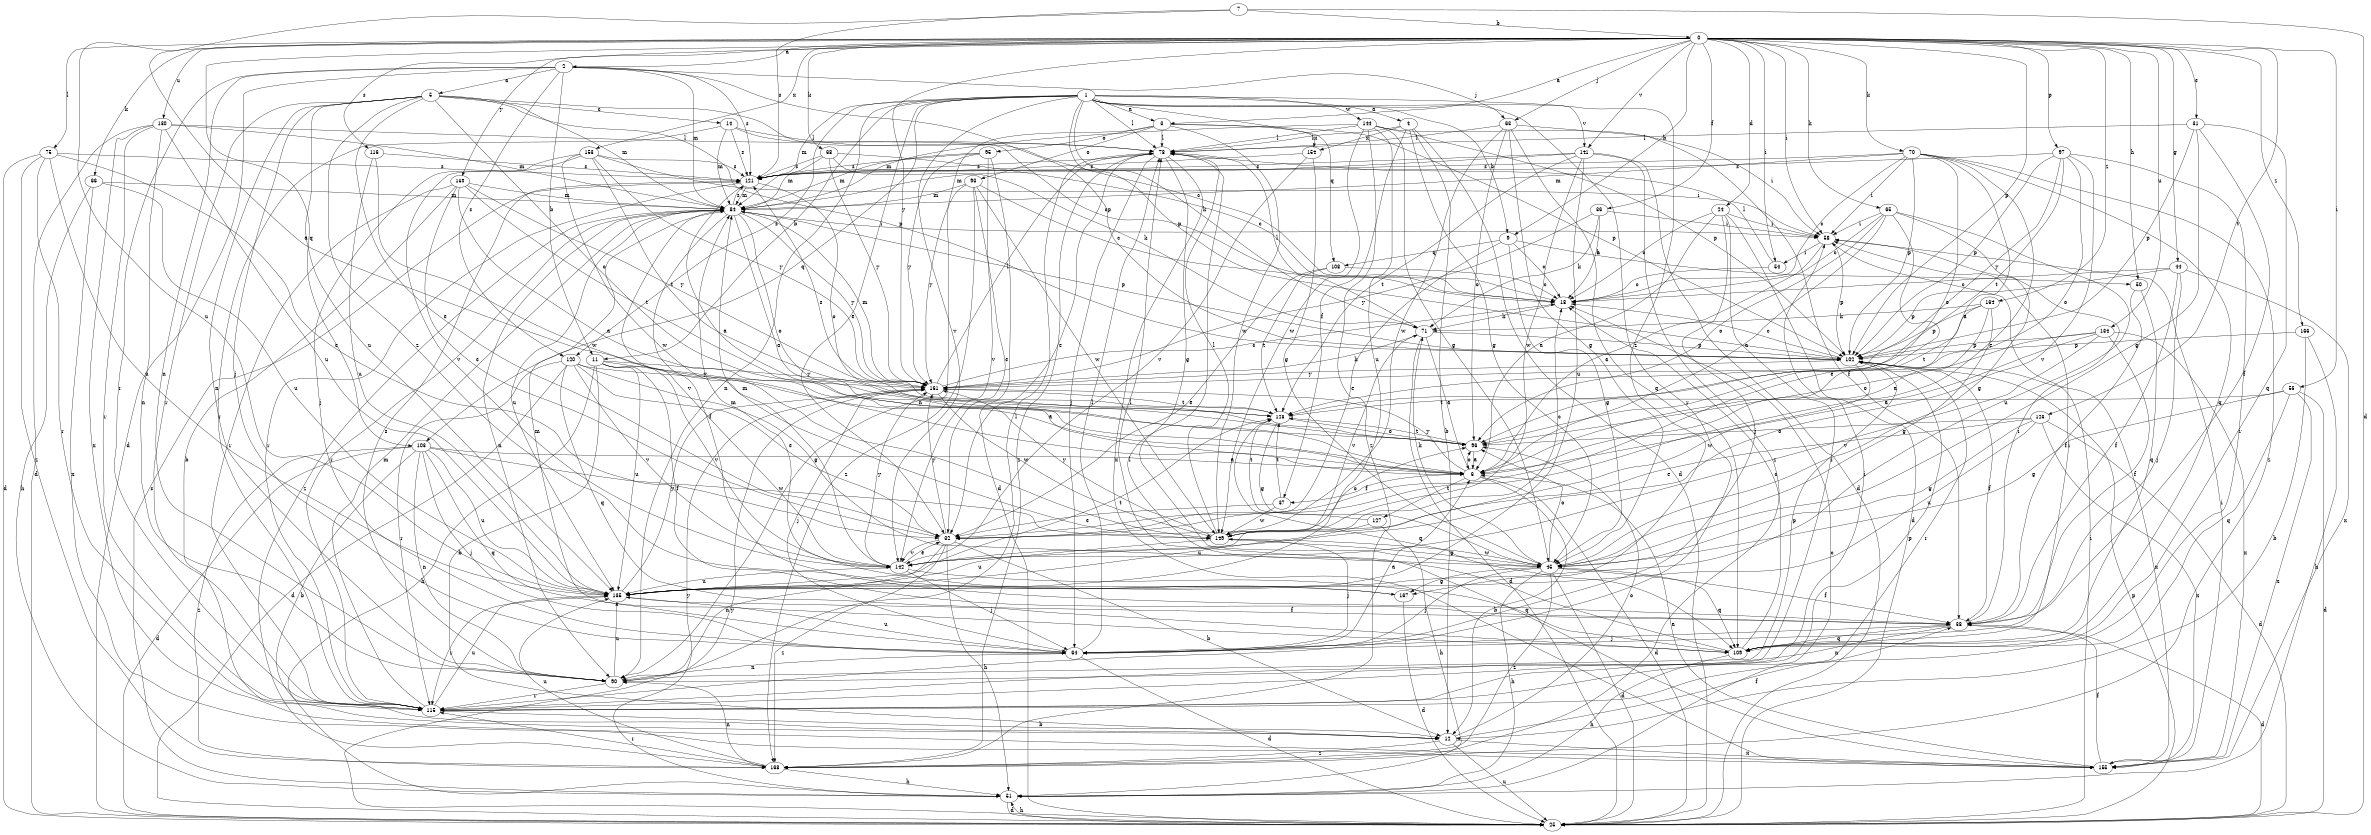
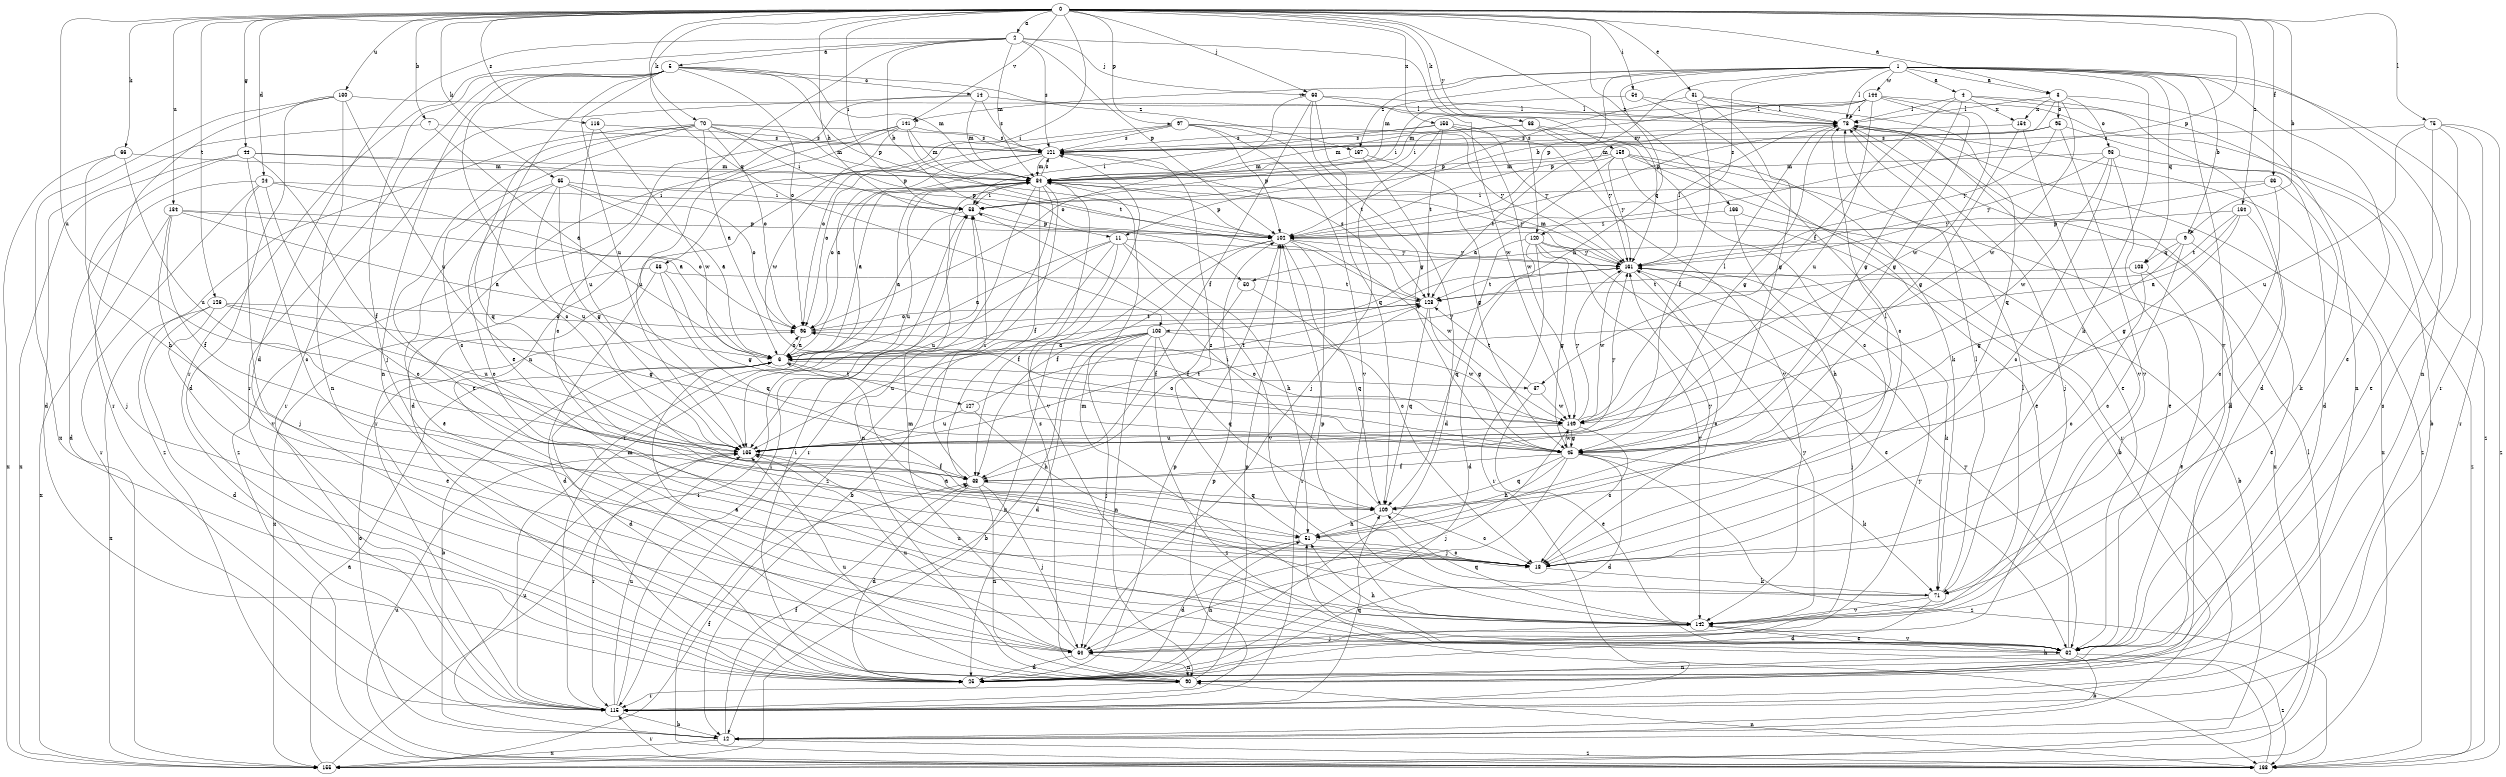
  strict digraph {
    0
    2
    3
    7
    9
    24
    31
    36
    44
    50
    54
    56
    58
    63
    65
    66
    68
    70
    75
    97
    102
    103
    116
    126
    130
    134
    135
    141
    153
    159
    161
    164
    166
    11
    84
    90
    115
    120
    5
    25
    121
    78
    93
    95
    149
    154
    6
    32
    108
    45
    18
    64
    38
    109
    71
    155
    128
    96
    51
    168
    142
    12
    1
    4
    144
    167
    37
    14
    127
    0 -> 2 [label=a]
    0 -> 3 [label=a]
-   7 -> 0 [label=b]
+   0 -> 7 [label=b]
    0 -> 9 [label=b]
    0 -> 24 [label=d]
    0 -> 31 [label=e]
    0 -> 36 [label=f]
    0 -> 44 [label=g]
    0 -> 50 [label=h]
    0 -> 54 [label=i]
    0 -> 56 [label=i]
    0 -> 58 [label=i]
    0 -> 63 [label=j]
    0 -> 65 [label=k]
    0 -> 66 [label=k]
    0 -> 68 [label=k]
    0 -> 70 [label=k]
    0 -> 75 [label=l]
    0 -> 97 [label=p]
    0 -> 102 [label=p]
    0 -> 103 [label=q]
    0 -> 116 [label=s]
    0 -> 126 [label=t]
    0 -> 130 [label=u]
    0 -> 134 [label=u]
    0 -> 135 [label=u]
    0 -> 141 [label=v]
    0 -> 153 [label=x]
    0 -> 159 [label=y]
    0 -> 161 [label=y]
    0 -> 164 [label=z]
    0 -> 166 [label=z]
    2 -> 63 [label=j]
    2 -> 102 [label=p]
    2 -> 11 [label=b]
    2 -> 84 [label=m]
    2 -> 90 [label=n]
    2 -> 115 [label=r]
    2 -> 120 [label=s]
    2 -> 5 [label=a]
    2 -> 25 [label=d]
    2 -> 121 [label=s]
    3 -> 102 [label=p]
    3 -> 90 [label=n]
    3 -> 78 [label=l]
    3 -> 93 [label=o]
    3 -> 95 [label=o]
    3 -> 149 [label=w]
    3 -> 154 [label=x]
    7 -> 25 [label=d]
    7 -> 121 [label=s]
    7 -> 6 [label=a]
    9 -> 50 [label=h]
    9 -> 32 [label=e]
    9 -> 108 [label=q]
    9 -> 45 [label=g]
    9 -> 18 [label=c]
    24 -> 58 [label=i]
    24 -> 115 [label=r]
    24 -> 25 [label=d]
    24 -> 6 [label=a]
    24 -> 18 [label=c]
    24 -> 64 [label=j]
    31 -> 102 [label=p]
    31 -> 78 [label=l]
    31 -> 45 [label=g]
    31 -> 38 [label=f]
    31 -> 109 [label=q]
    36 -> 58 [label=i]
    36 -> 161 [label=y]
    36 -> 18 [label=c]
    36 -> 71 [label=k]
    44 -> 102 [label=p]
-   130 -> 84 [label=m]
+   44 -> 84 [label=m]
    44 -> 18 [label=c]
    44 -> 64 [label=j]
    44 -> 38 [label=f]
    44 -> 155 [label=x]
    50 -> 38 [label=f]
    50 -> 109 [label=q]
-   58 -> 54 [label=i]
+   54 -> 58 [label=i]
    54 -> 78 [label=l]
    54 -> 18 [label=c]
    56 -> 25 [label=d]
    56 -> 45 [label=g]
    56 -> 109 [label=q]
    56 -> 155 [label=x]
    56 -> 128 [label=t]
    58 -> 102 [label=p]
    58 -> 6 [label=a]
    63 -> 78 [label=l]
    63 -> 149 [label=w]
    63 -> 45 [label=g]
    63 -> 38 [label=f]
    63 -> 109 [label=q]
    63 -> 96 [label=o]
    65 -> 58 [label=i]
    65 -> 135 [label=u]
    65 -> 6 [label=a]
    65 -> 32 [label=e]
    65 -> 45 [label=g]
    65 -> 18 [label=c]
    65 -> 96 [label=o]
    66 -> 135 [label=u]
    66 -> 84 [label=m]
    66 -> 155 [label=x]
    66 -> 51 [label=h]
    68 -> 161 [label=y]
    68 -> 84 [label=m]
    68 -> 121 [label=s]
    68 -> 18 [label=c]
    68 -> 71 [label=k]
    70 -> 58 [label=i]
    70 -> 102 [label=p]
    70 -> 84 [label=m]
    70 -> 121 [label=s]
    70 -> 6 [label=a]
    70 -> 32 [label=e]
    70 -> 18 [label=c]
    70 -> 109 [label=q]
    70 -> 96 [label=o]
    70 -> 168 [label=z]
    75 -> 135 [label=u]
    75 -> 115 [label=r]
-   75 -> 25 [label=d]
+   75 -> 25 [label=s]
    75 -> 121 [label=s]
    75 -> 32 [label=e]
    75 -> 168 [label=z]
    97 -> 102 [label=p]
    97 -> 161 [label=y]
    97 -> 115 [label=r]
    97 -> 121 [label=s]
    97 -> 128 [label=t]
    97 -> 96 [label=o]
    97 -> 142 [label=v]
    102 -> 161 [label=y]
    102 -> 115 [label=r]
    102 -> 149 [label=w]
    102 -> 18 [label=c]
    102 -> 38 [label=f]
    102 -> 155 [label=x]
    103 -> 135 [label=u]
    103 -> 90 [label=n]
    103 -> 25 [label=d]
    103 -> 149 [label=w]
    103 -> 6 [label=a]
    103 -> 64 [label=j]
    103 -> 109 [label=q]
    103 -> 168 [label=z]
    103 -> 12 [label=b]
    116 -> 135 [label=u]
    116 -> 121 [label=s]
    116 -> 149 [label=w]
    126 -> 135 [label=u]
    126 -> 25 [label=d]
    126 -> 32 [label=e]
    126 -> 45 [label=g]
    126 -> 155 [label=x]
    126 -> 96 [label=o]
    130 -> 135 [label=u]
    130 -> 90 [label=n]
    130 -> 115 [label=r]
    130 -> 25 [label=d]
    130 -> 78 [label=l]
    130 -> 155 [label=x]
    134 -> 102 [label=p]
    134 -> 6 [label=a]
    134 -> 38 [label=f]
    134 -> 155 [label=x]
    134 -> 96 [label=o]
    134 -> 142 [label=v]
    135 -> 161 [label=y]
    135 -> 115 [label=r]
    135 -> 38 [label=f]
    135 -> 128 [label=t]
    141 -> 135 [label=u]
    141 -> 84 [label=m]
    141 -> 25 [label=d]
    141 -> 121 [label=s]
    141 -> 149 [label=w]
    141 -> 128 [label=t]
    141 -> 168 [label=z]
    153 -> 58 [label=i]
    153 -> 161 [label=y]
    153 -> 121 [label=s]
    153 -> 149 [label=w]
    153 -> 64 [label=j]
    153 -> 128 [label=t]
    153 -> 142 [label=v]
    159 -> 161 [label=y]
    159 -> 84 [label=m]
    159 -> 115 [label=r]
    159 -> 6 [label=a]
    159 -> 32 [label=e]
+   159 -> 155 [label=x]
    159 -> 128 [label=t]
    159 -> 12 [label=b]
    161 -> 84 [label=m]
    161 -> 78 [label=l]
    161 -> 149 [label=w]
    161 -> 18 [label=c]
    161 -> 64 [label=j]
    161 -> 71 [label=k]
    161 -> 128 [label=t]
    164 -> 102 [label=p]
    164 -> 6 [label=a]
    164 -> 45 [label=g]
    164 -> 71 [label=k]
    164 -> 128 [label=t]
-   166 -> 102 [label=p]
+   166 -> 102 [label=z]
    166 -> 51 [label=h]
    166 -> 12 [label=b]
    11 -> 135 [label=u]
    11 -> 161 [label=y]
    11 -> 6 [label=a]
    11 -> 38 [label=f]
    11 -> 51 [label=h]
    11 -> 142 [label=v]
    11 -> 12 [label=b]
    84 -> 58 [label=i]
    84 -> 102 [label=p]
    84 -> 135 [label=u]
    84 -> 161 [label=y]
    84 -> 90 [label=n]
    84 -> 115 [label=r]
    84 -> 121 [label=s]
    84 -> 6 [label=a]
    84 -> 38 [label=f]
    84 -> 96 [label=o]
    84 -> 168 [label=z]
    84 -> 142 [label=v]
    90 -> 102 [label=p]
    90 -> 135 [label=u]
    90 -> 115 [label=r]
    90 -> 121 [label=s]
    90 -> 78 [label=l]
    115 -> 58 [label=i]
    115 -> 102 [label=p]
    115 -> 135 [label=u]
    115 -> 84 [label=m]
+   115 -> 109 [label=q]
    115 -> 12 [label=b]
    120 -> 161 [label=y]
    120 -> 115 [label=r]
    120 -> 25 [label=d]
    120 -> 32 [label=e]
    120 -> 45 [label=g]
    120 -> 109 [label=q]
    120 -> 142 [label=v]
    5 -> 102 [label=p]
    5 -> 135 [label=u]
    5 -> 84 [label=m]
    5 -> 90 [label=n]
    5 -> 115 [label=r]
    5 -> 32 [label=e]
    5 -> 18 [label=c]
    5 -> 64 [label=j]
    5 -> 96 [label=o]
    5 -> 167 [label=z]
    5 -> 14 [label=c]
    25 -> 58 [label=i]
    25 -> 102 [label=p]
    25 -> 161 [label=y]
    25 -> 51 [label=h]
    121 -> 84 [label=m]
    121 -> 115 [label=r]
    121 -> 6 [label=a]
    121 -> 96 [label=o]
    78 -> 121 [label=s]
    78 -> 32 [label=e]
    78 -> 45 [label=g]
    78 -> 64 [label=j]
    78 -> 155 [label=x]
    78 -> 168 [label=z]
    93 -> 161 [label=y]
    93 -> 84 [label=m]
    93 -> 149 [label=w]
    93 -> 32 [label=e]
    93 -> 18 [label=c]
    93 -> 168 [label=z]
    95 -> 161 [label=y]
    95 -> 84 [label=m]
    95 -> 25 [label=d]
    95 -> 121 [label=s]
    95 -> 142 [label=v]
    149 -> 135 [label=u]
    149 -> 161 [label=y]
    149 -> 78 [label=l]
    149 -> 45 [label=g]
    149 -> 18 [label=c]
    149 -> 64 [label=j]
    149 -> 96 [label=o]
    154 -> 121 [label=s]
    154 -> 45 [label=g]
    154 -> 142 [label=v]
    6 -> 161 [label=y]
    6 -> 25 [label=d]
    6 -> 96 [label=o]
    6 -> 12 [label=b]
    6 -> 37 [label=f]
    6 -> 127 [label=t]
    32 -> 161 [label=y]
    32 -> 90 [label=n]
    32 -> 51 [label=h]
    32 -> 168 [label=z]
    32 -> 142 [label=v]
    32 -> 12 [label=b]
    108 -> 32 [label=e]
    108 -> 18 [label=c]
    108 -> 128 [label=t]
    45 -> 25 [label=d]
    45 -> 149 [label=w]
    45 -> 64 [label=j]
    45 -> 38 [label=f]
    45 -> 109 [label=q]
    45 -> 71 [label=k]
    45 -> 96 [label=o]
    45 -> 51 [label=h]
    45 -> 168 [label=z]
    18 -> 71 [label=k]
    64 -> 135 [label=u]
    64 -> 84 [label=m]
    64 -> 90 [label=n]
    64 -> 25 [label=d]
    64 -> 78 [label=l]
    64 -> 6 [label=a]
    38 -> 58 [label=i]
    38 -> 90 [label=n]
    38 -> 25 [label=d]
    38 -> 64 [label=j]
    38 -> 109 [label=q]
    109 -> 58 [label=i]
    109 -> 78 [label=l]
    109 -> 18 [label=c]
    109 -> 51 [label=h]
    71 -> 102 [label=p]
    71 -> 25 [label=d]
    71 -> 78 [label=l]
    71 -> 6 [label=a]
    71 -> 142 [label=v]
    155 -> 58 [label=i]
    155 -> 78 [label=l]
    155 -> 6 [label=a]
    155 -> 38 [label=f]
    128 -> 121 [label=s]
    128 -> 45 [label=g]
    128 -> 109 [label=q]
    128 -> 96 [label=o]
    96 -> 6 [label=a]
    96 -> 128 [label=t]
    51 -> 161 [label=y]
    51 -> 25 [label=d]
    51 -> 121 [label=s]
    51 -> 18 [label=c]
    168 -> 135 [label=u]
    168 -> 90 [label=n]
    168 -> 115 [label=r]
    168 -> 51 [label=h]
    142 -> 135 [label=u]
    142 -> 161 [label=y]
    142 -> 84 [label=m]
    142 -> 32 [label=e]
    142 -> 64 [label=j]
    142 -> 109 [label=q]
-   12 -> 25 [label=u]
+   12 -> 135 [label=u]
    12 -> 38 [label=f]
    12 -> 155 [label=x]
    12 -> 96 [label=o]
    12 -> 168 [label=z]
    1 -> 3 [label=a]
    1 -> 9 [label=b]
    1 -> 102 [label=p]
    1 -> 103 [label=q]
    1 -> 141 [label=v]
    1 -> 11 [label=b]
    1 -> 84 [label=m]
    1 -> 90 [label=n]
    1 -> 115 [label=r]
    1 -> 120 [label=s]
    1 -> 78 [label=l]
    1 -> 32 [label=e]
    1 -> 108 [label=q]
    1 -> 71 [label=k]
    1 -> 142 [label=v]
    1 -> 4 [label=a]
    1 -> 144 [label=w]
    1 -> 167 [label=z]
    4 -> 25 [label=d]
    4 -> 78 [label=l]
    4 -> 154 [label=x]
    4 -> 45 [label=g]
    4 -> 12 [label=b]
    4 -> 37 [label=f]
    144 -> 58 [label=i]
    144 -> 102 [label=p]
    144 -> 135 [label=u]
    144 -> 84 [label=m]
    144 -> 78 [label=l]
    144 -> 149 [label=w]
    144 -> 45 [label=g]
    144 -> 168 [label=z]
    167 -> 84 [label=m]
    167 -> 25 [label=d]
-   45 -> 167 [label=g]
+   167 -> 45 [label=g]
    37 -> 149 [label=w]
    37 -> 32 [label=e]
    37 -> 128 [label=t]
    14 -> 84 [label=m]
    14 -> 115 [label=r]
    14 -> 121 [label=s]
    14 -> 78 [label=l]
    14 -> 18 [label=c]
    127 -> 135 [label=u]
    127 -> 128 [label=t]
    127 -> 51 [label=h]
  }
